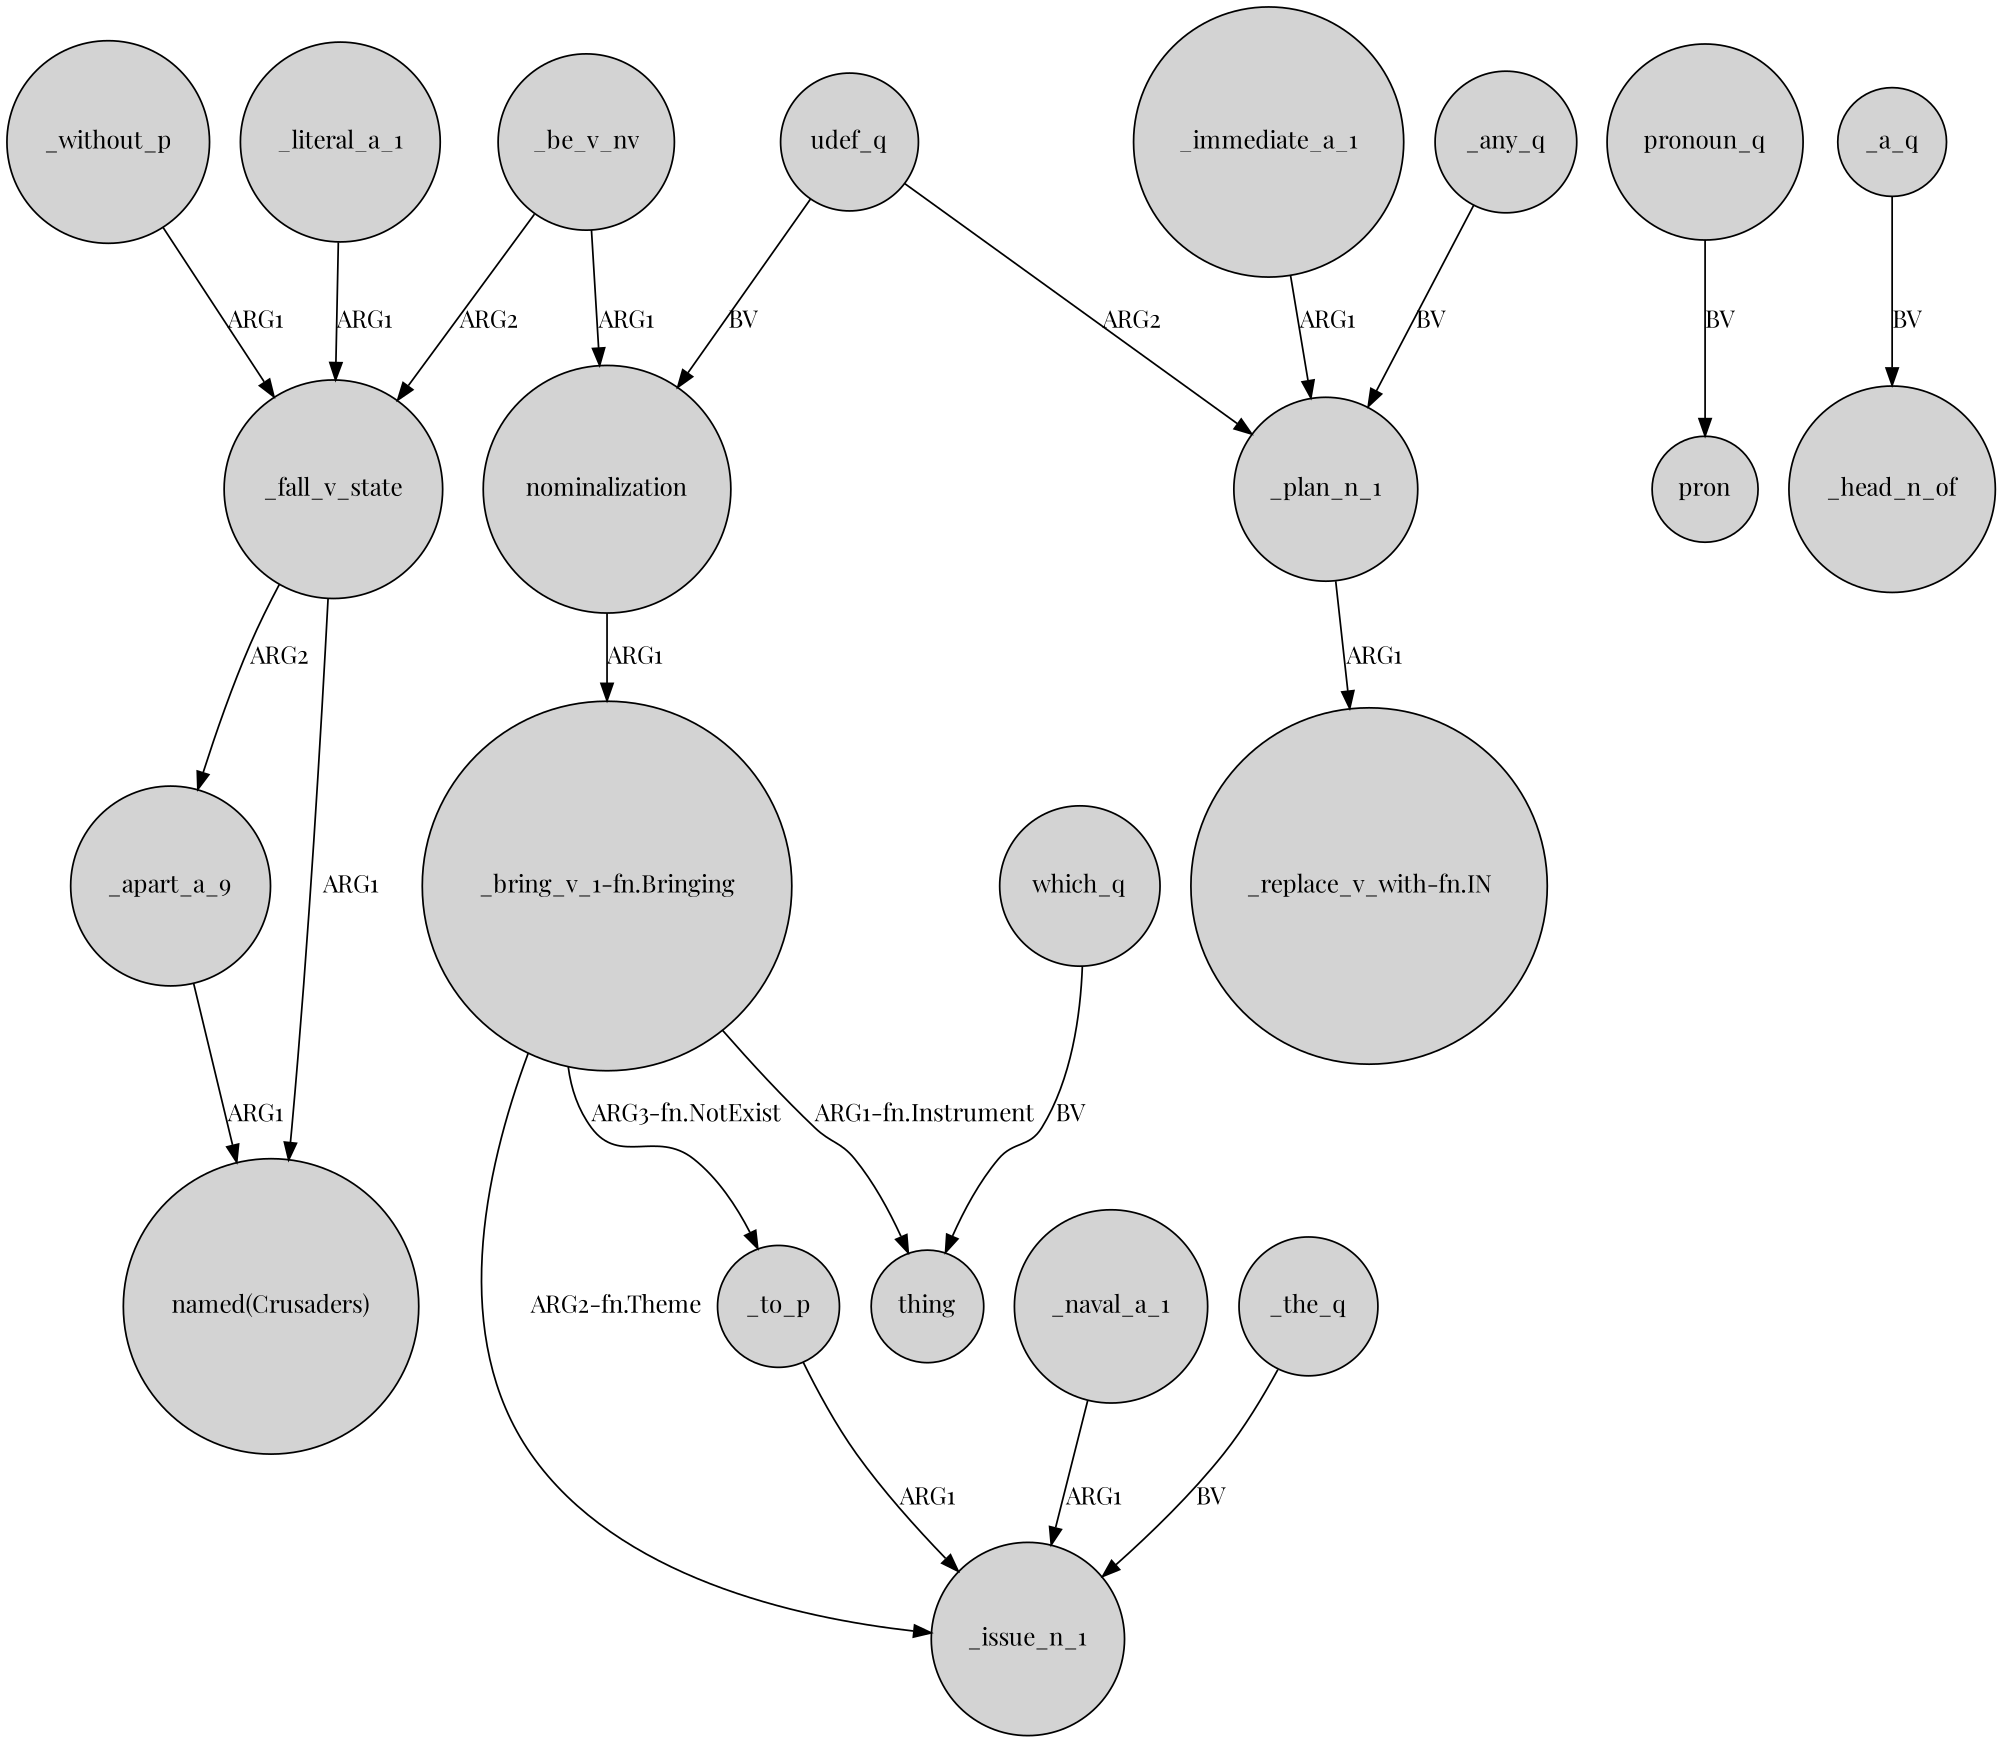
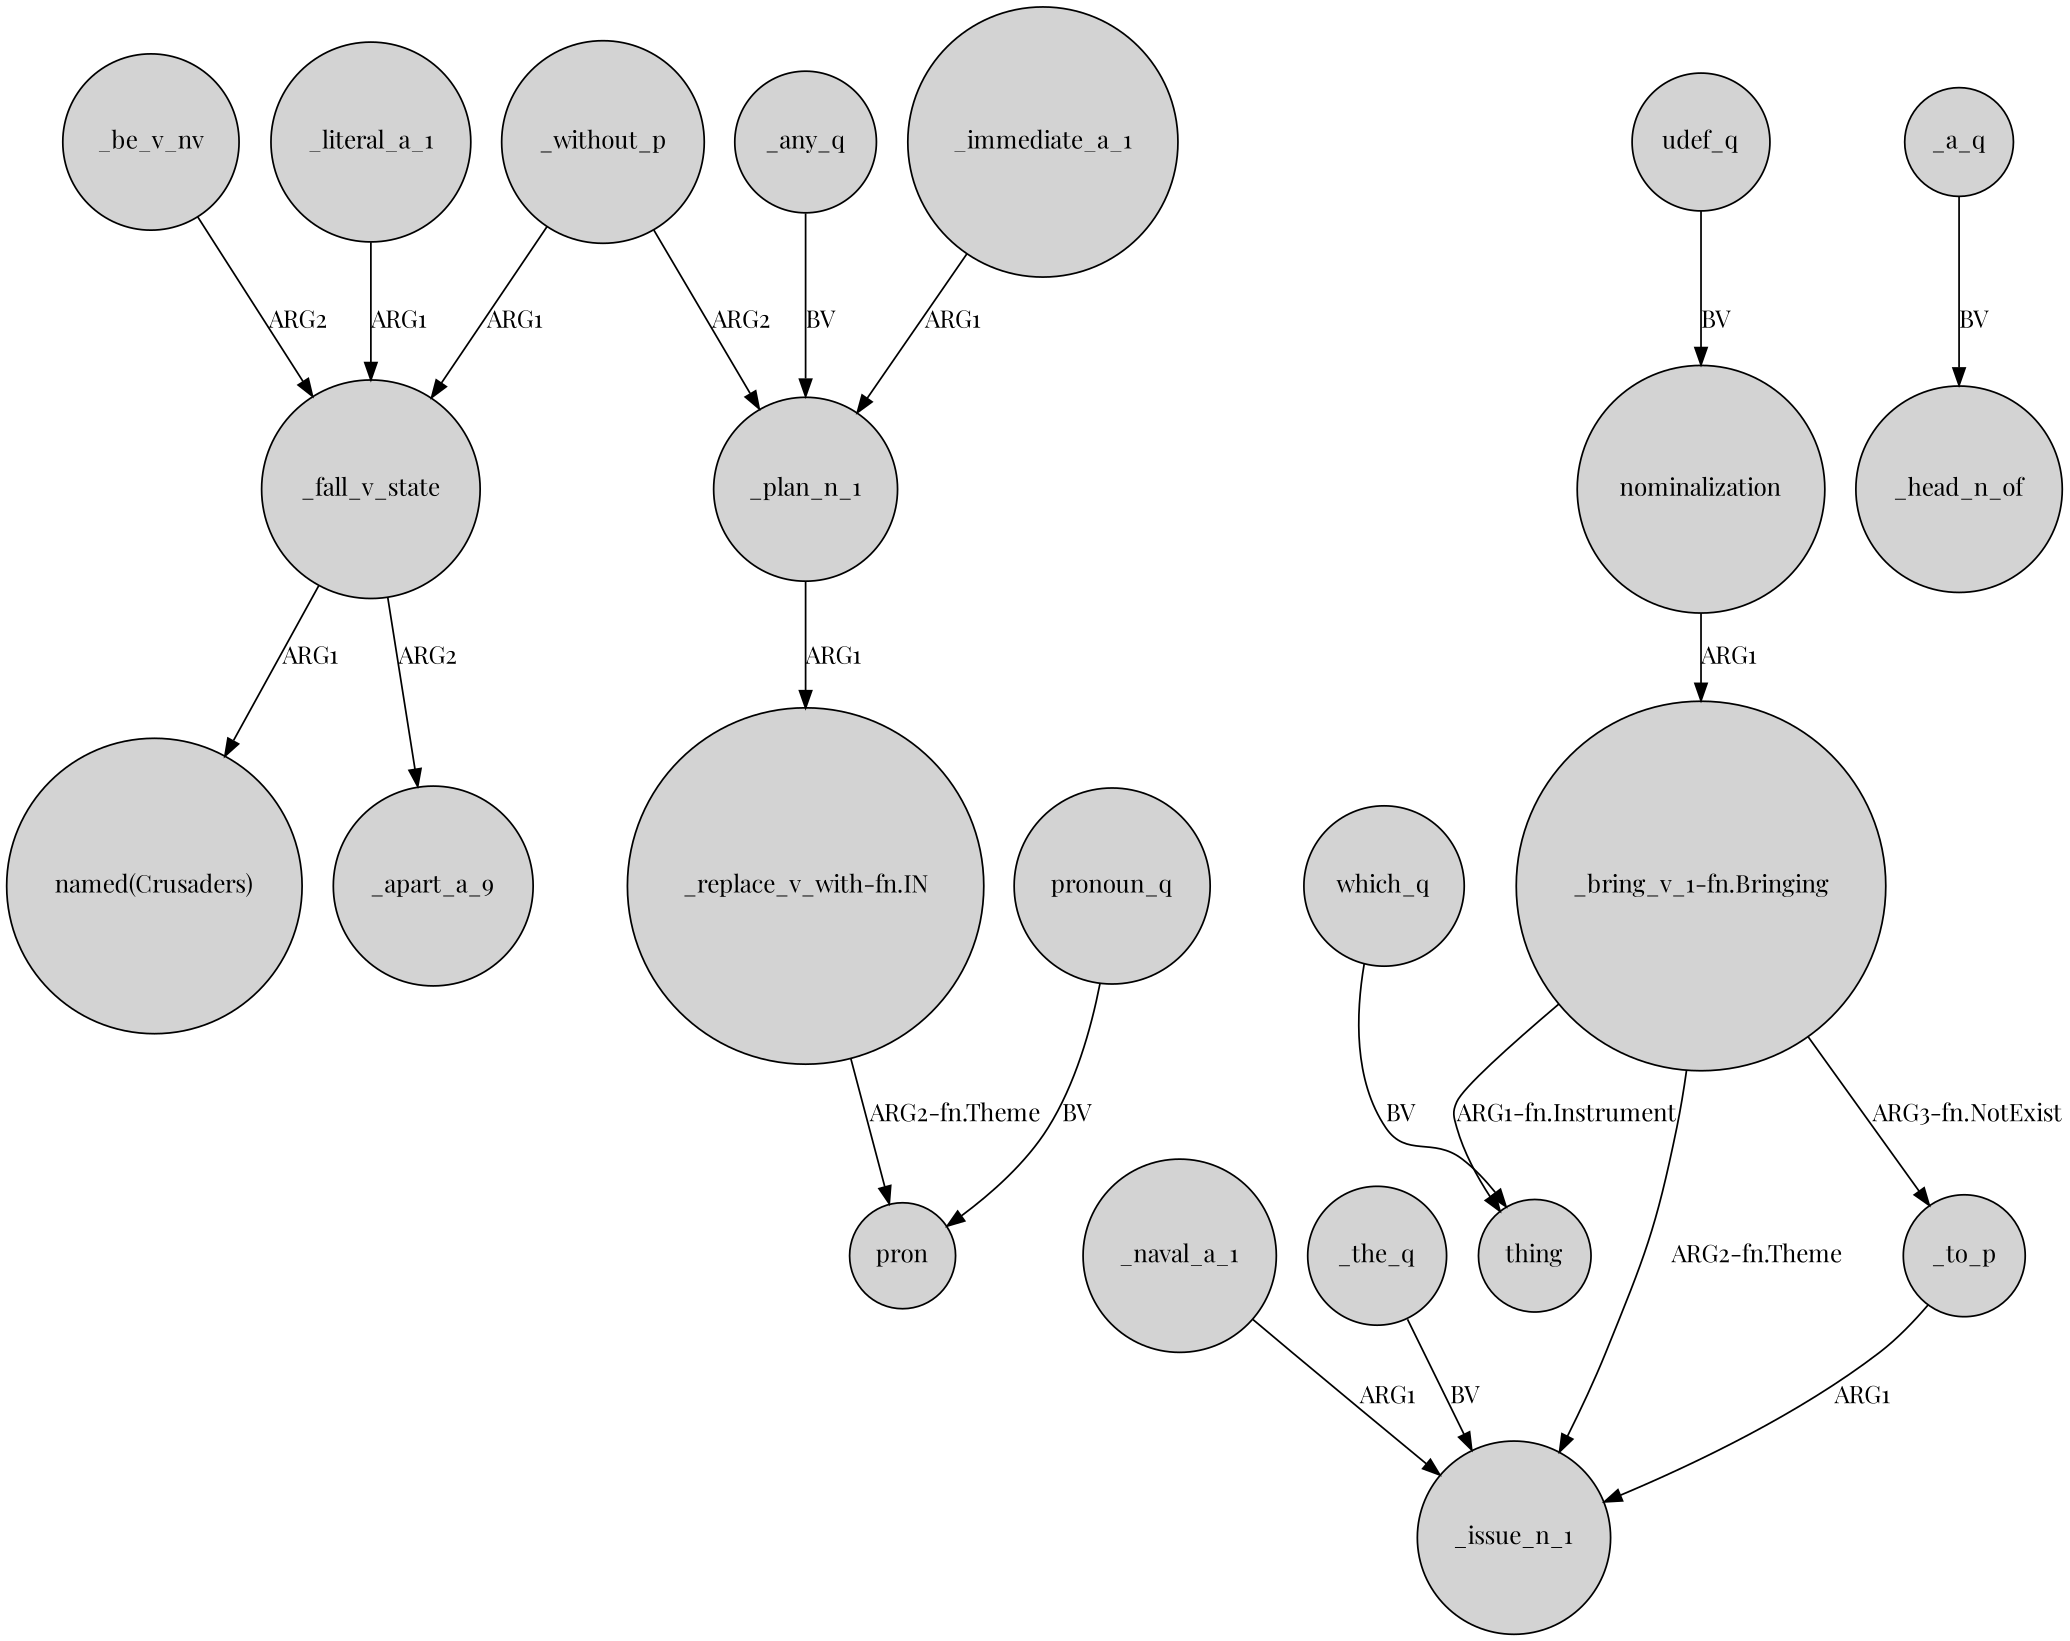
  digraph {
    fontname="Playfair Display"
    node [fontname="Playfair Display" shape=circle style=filled]
    edge [fontname="Playfair Display"]
    _be_v_nv
    _fall_v_state
    nominalization
    n4 [label=_apart_a_9]
    "named(Crusaders)"
    "_bring_v_1-fn.Bringing"
    "_replace_v_with-fn.IN"
    pron
    _naval_a_1
    _issue_n_1
    _the_q
    _plan_n_1
    _to_p
    _without_p
    _any_q
    _immediate_a_1
    pronoun_q
    thing
    _literal_a_1
    udef_q
    _a_q
    _head_n_of
    which_q
    _be_v_nv -> _fall_v_state [label=ARG2]
-   _be_v_nv -> nominalization [label=ARG1]
    _fall_v_state -> n4 [label=ARG2]
    _fall_v_state -> "named(Crusaders)" [label=ARG1]
    nominalization -> "_bring_v_1-fn.Bringing" [label=ARG1]
-   n4 -> "named(Crusaders)" [label=ARG1]
    "_bring_v_1-fn.Bringing" -> _issue_n_1 [label="ARG2-fn.Theme"]
    "_bring_v_1-fn.Bringing" -> _to_p [label="ARG3-fn.NotExist"]
    "_bring_v_1-fn.Bringing" -> thing [label="ARG1-fn.Instrument"]
+   "_replace_v_with-fn.IN" -> pron [label="ARG2-fn.Theme"]
    _naval_a_1 -> _issue_n_1 [label=ARG1]
    _the_q -> _issue_n_1 [label=BV]
    _plan_n_1 -> "_replace_v_with-fn.IN" [label=ARG1]
    _to_p -> _issue_n_1 [label=ARG1]
    _without_p -> _fall_v_state [label=ARG1]
-   udef_q -> _plan_n_1 [label=ARG2]
+   _without_p -> _plan_n_1 [label=ARG2]
    _any_q -> _plan_n_1 [label=BV]
    _immediate_a_1 -> _plan_n_1 [label=ARG1]
    pronoun_q -> pron [label=BV]
    _literal_a_1 -> _fall_v_state [label=ARG1]
    udef_q -> nominalization [label=BV]
    _a_q -> _head_n_of [label=BV]
    which_q -> thing [label=BV]
  }
